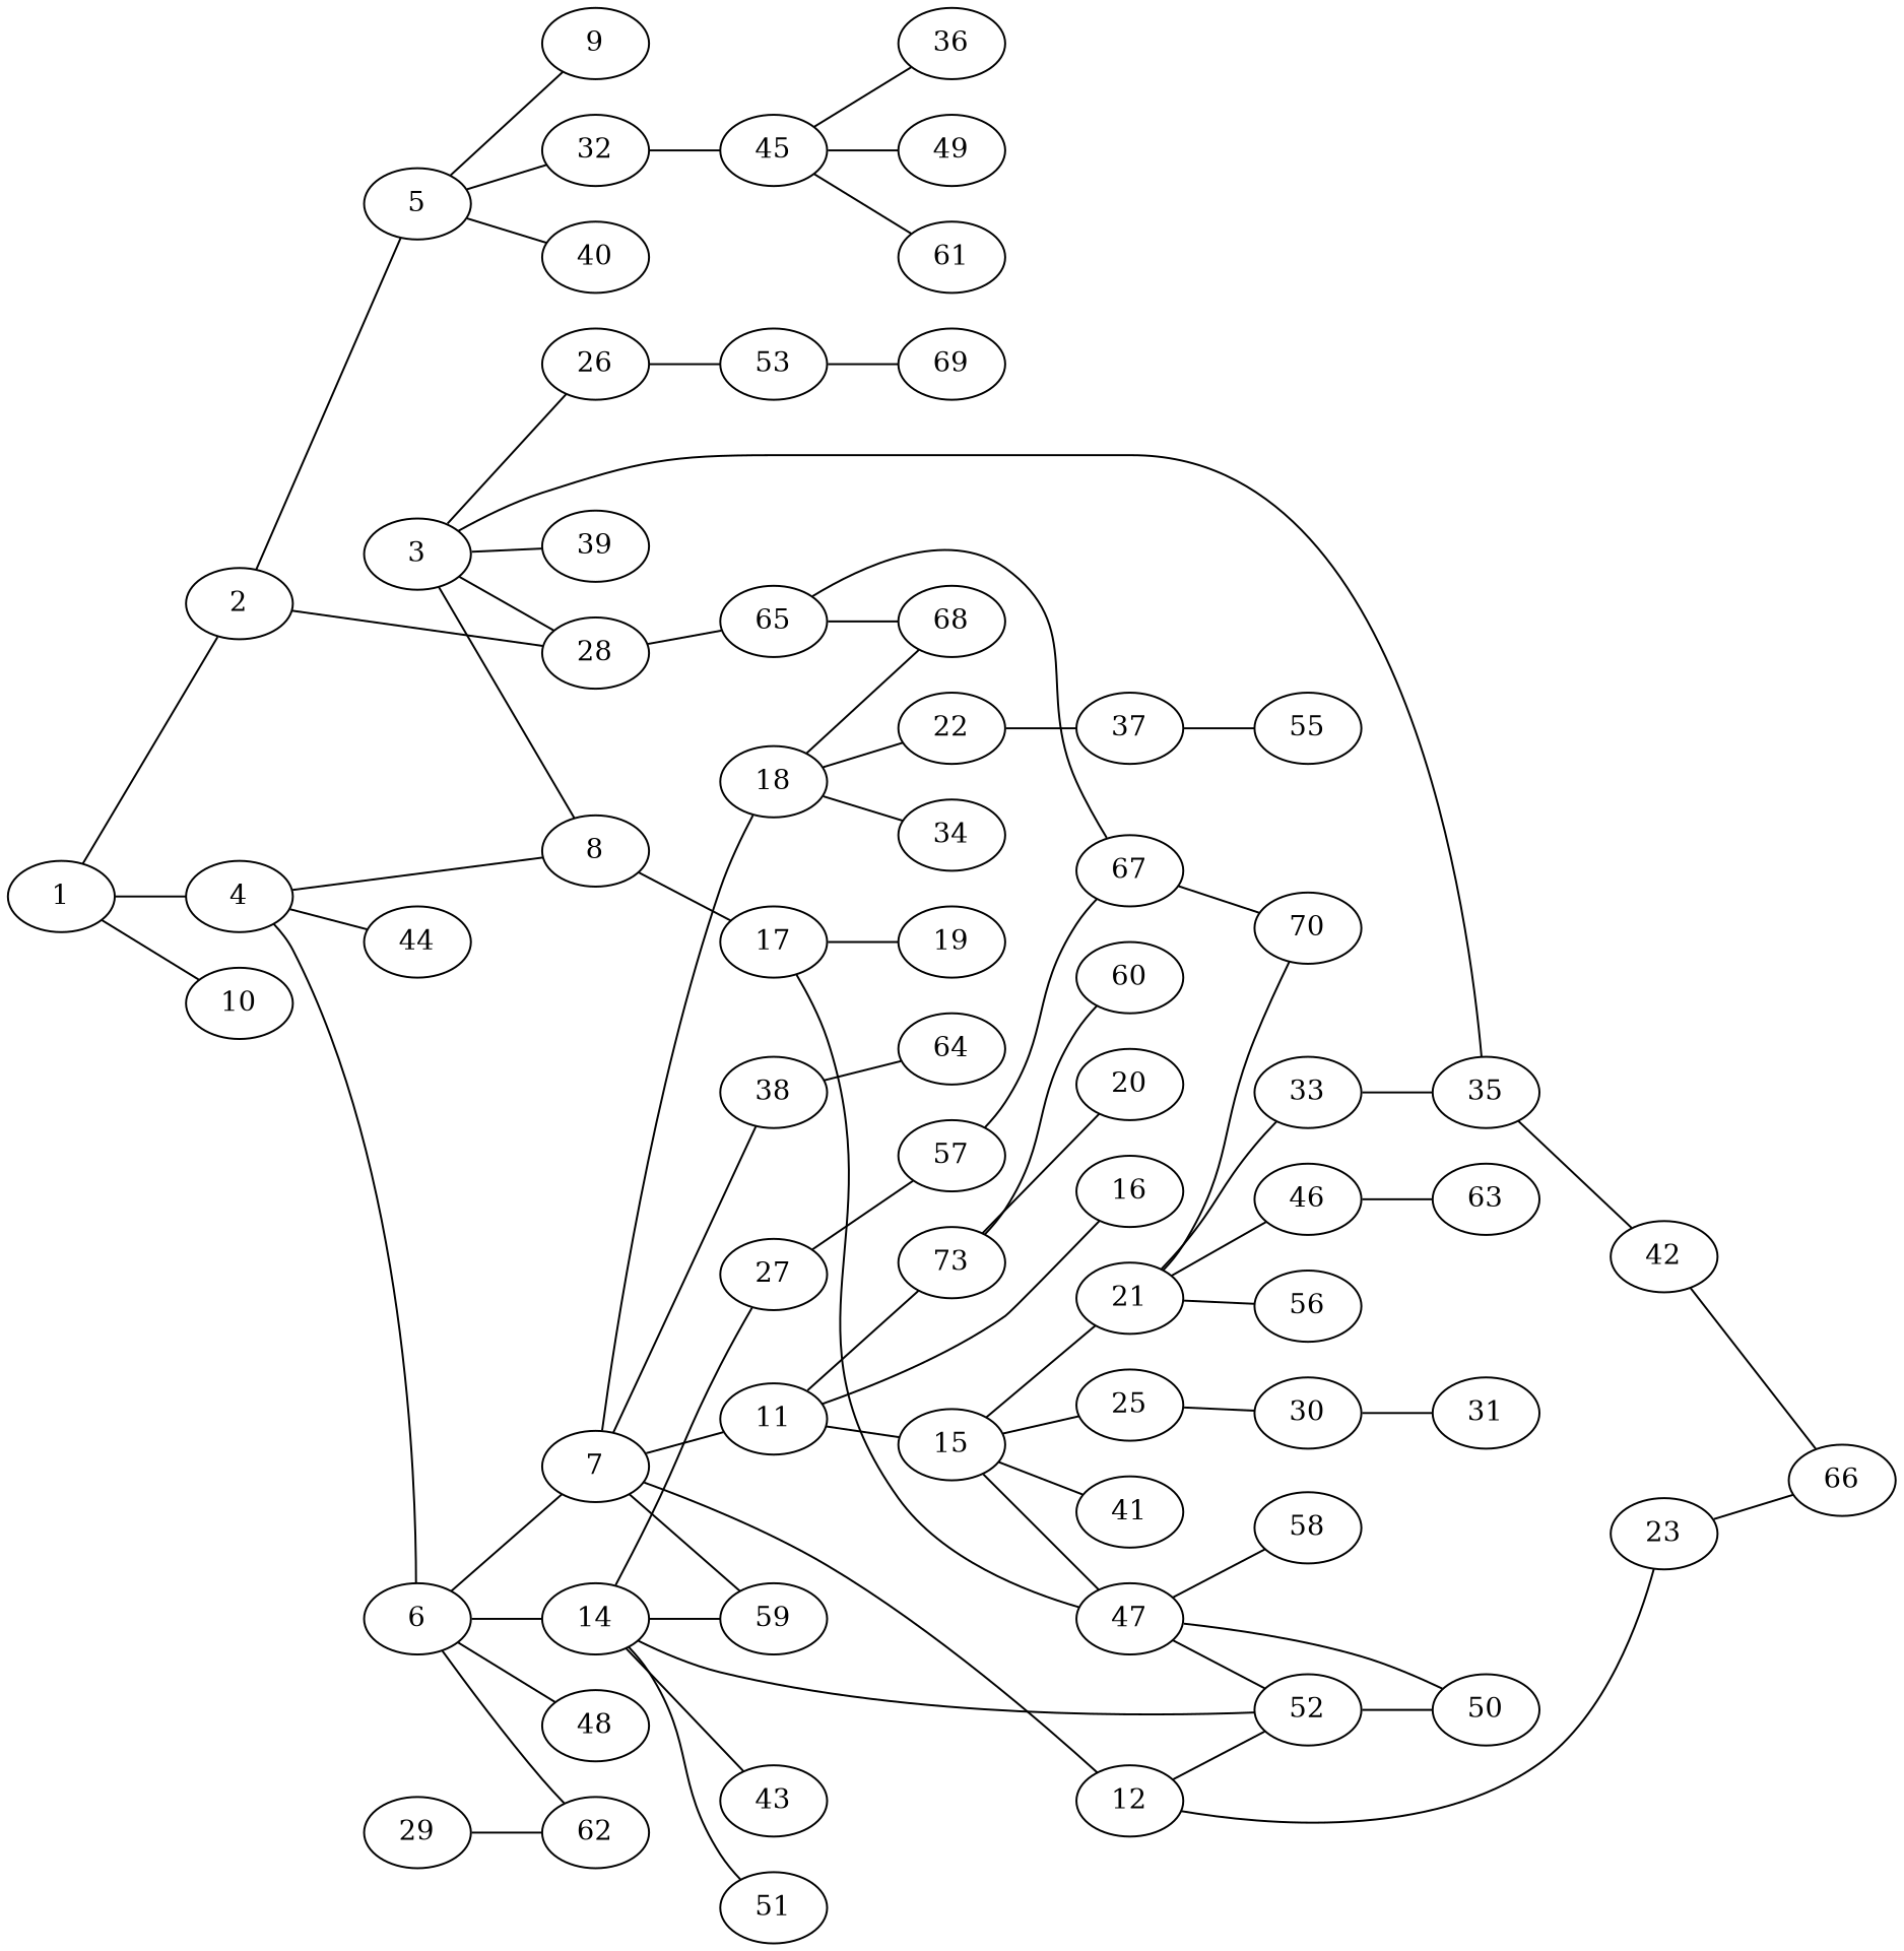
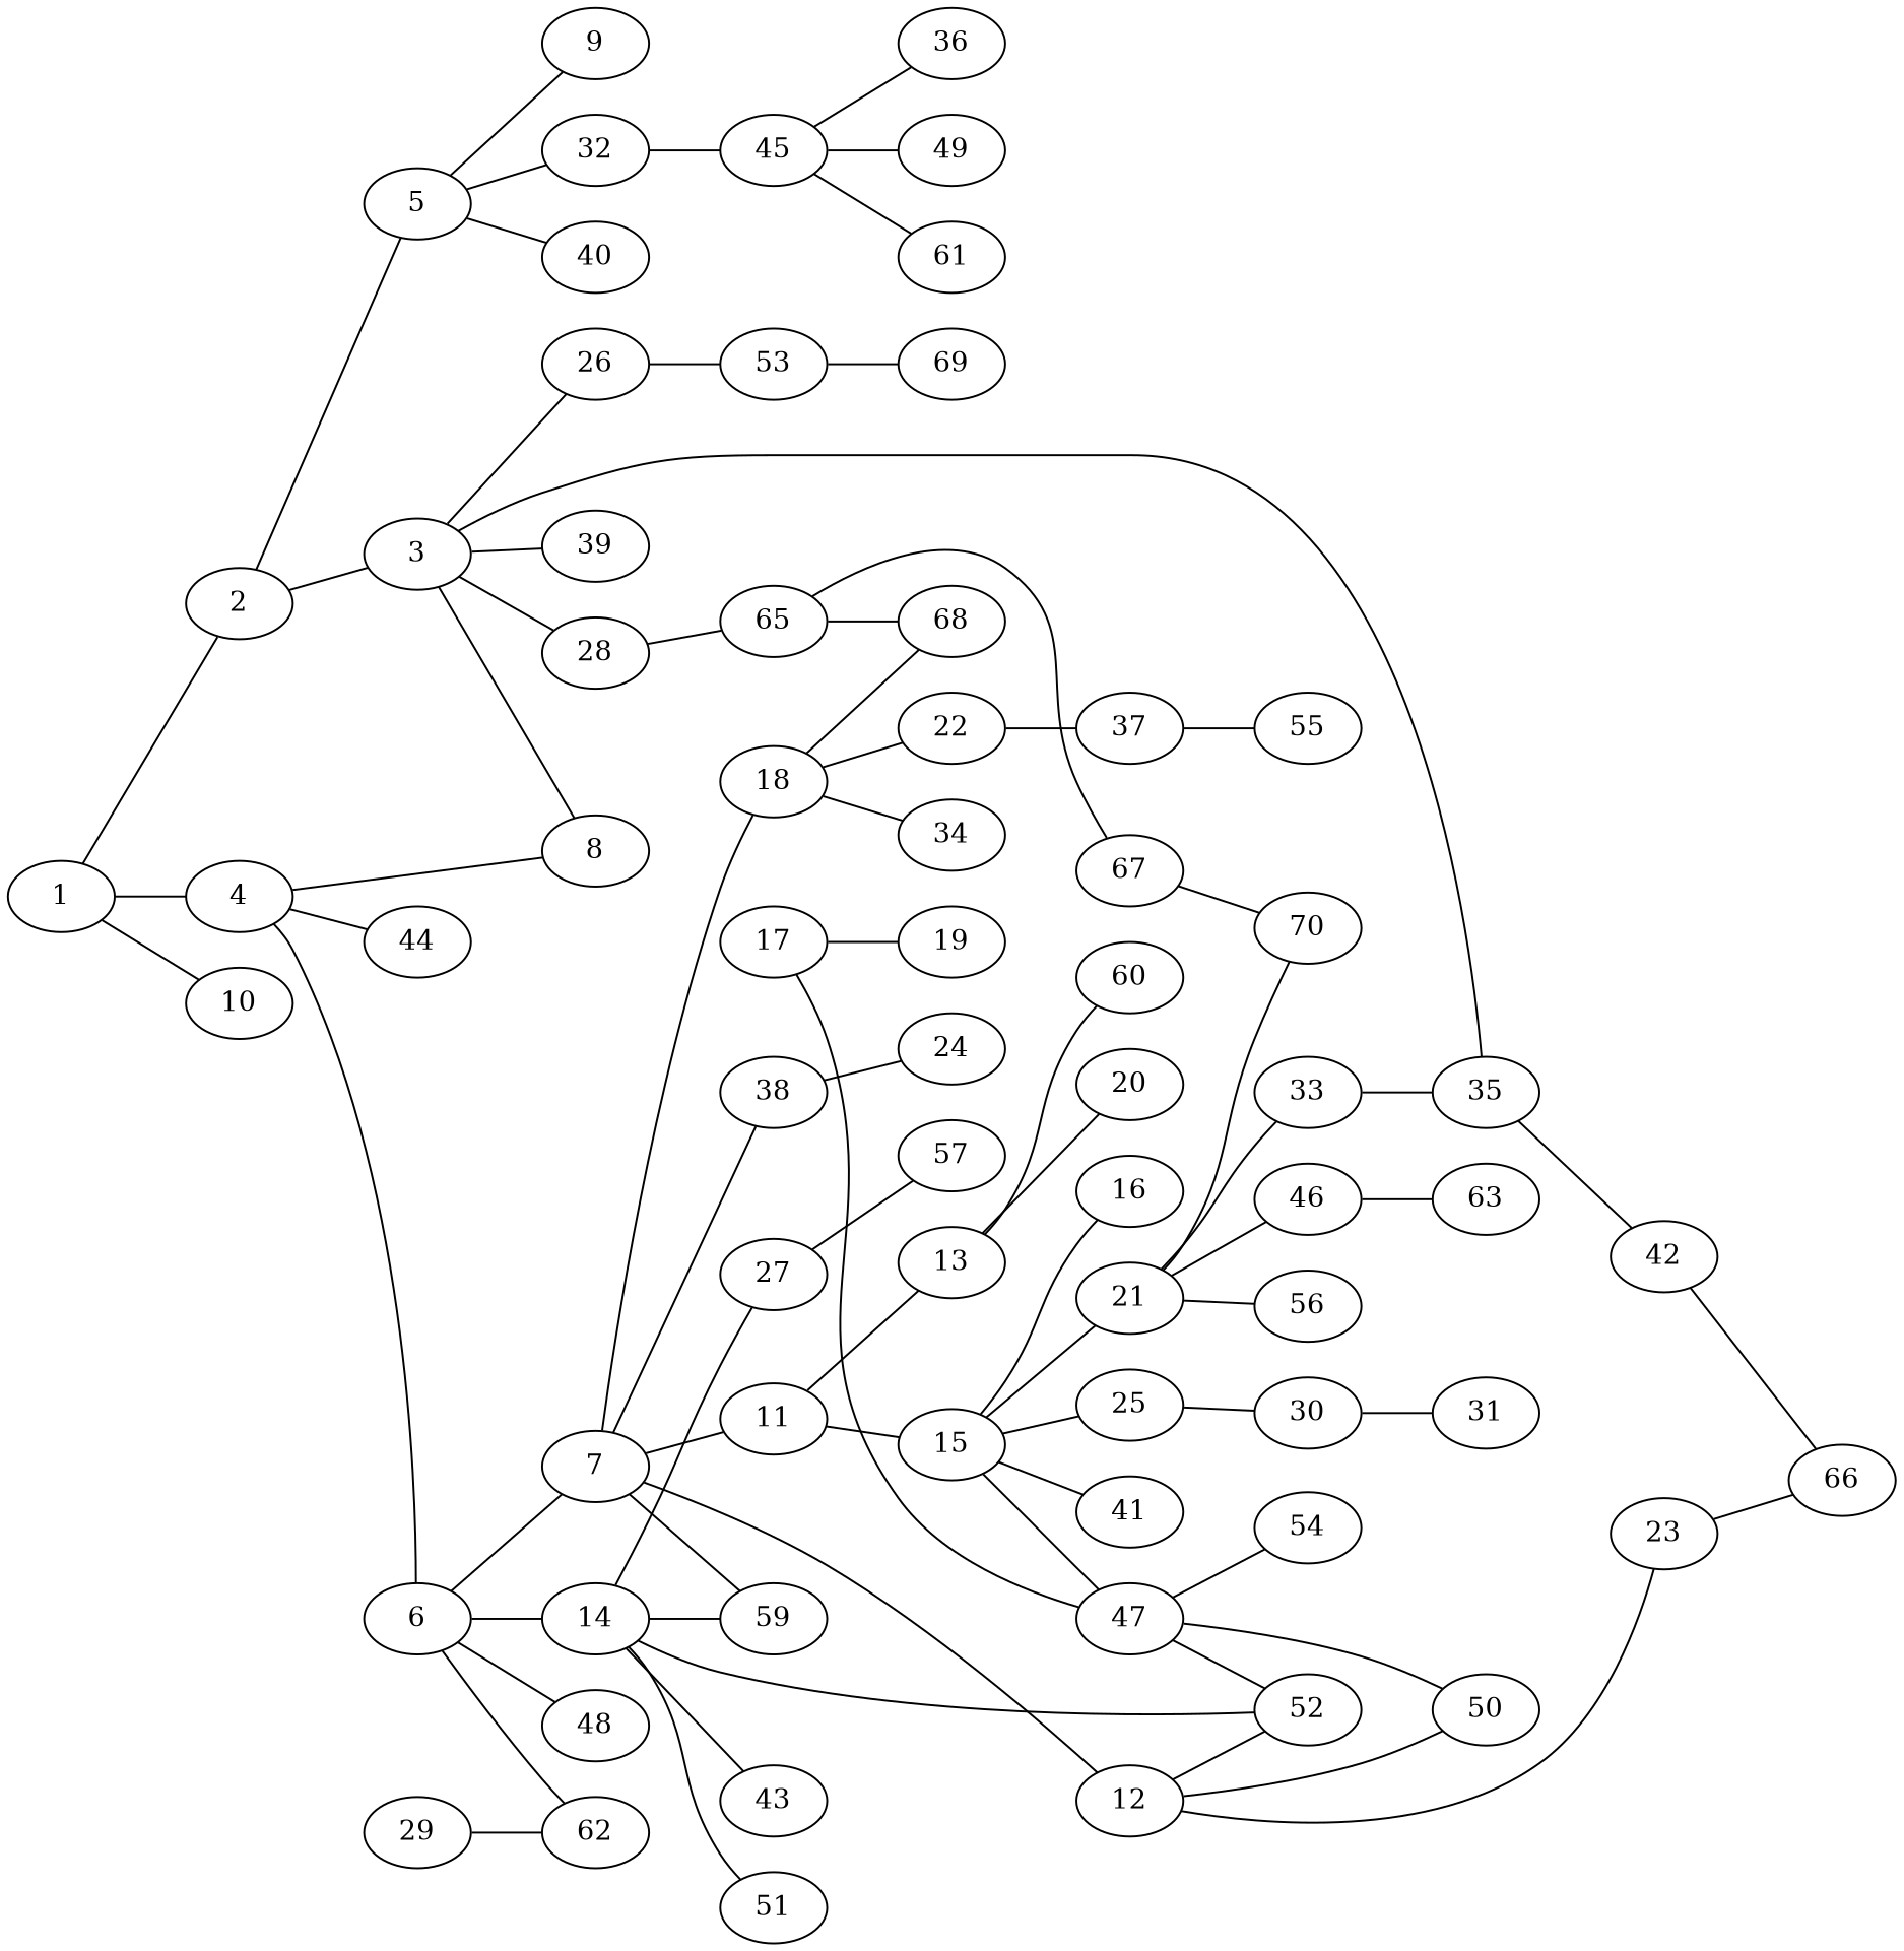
  graph {
    rankdir=LR
    1
    2
    4
    10
    3
    5
    8
    6
    44
    26
    28
    35
    39
    9
    32
    40
    17
    7
    14
    48
    62
    53
    65
    42
    45
    47
    19
    69
    68
    67
    66
    11
    12
    18
    38
    59
    52
    27
    43
    51
    36
    49
    61
-   13 [label=73]
+   13
    15
    23
    50
    22
    34
-   64
+   64 [label=24]
    57
    20
    60
    16
    21
    25
    41
    37
-   54 [label=58]
+   54
    29
    33
    46
    56
    70
    30
    63
    31
    55
    1 -- 2
    1 -- 4
    1 -- 10
-   2 -- 28
+   2 -- 3
    2 -- 5
    4 -- 8
    4 -- 6
    4 -- 44
    3 -- 8
    3 -- 26
    3 -- 28
    3 -- 35
    3 -- 39
    5 -- 9
    5 -- 32
    5 -- 40
-   8 -- 17
    6 -- 7
    6 -- 14
    6 -- 48
    6 -- 62
    26 -- 53
    28 -- 65
    35 -- 42
    32 -- 45
    17 -- 47
    17 -- 19
    7 -- 11
    7 -- 12
    7 -- 18
    7 -- 38
    7 -- 59
    14 -- 59
    14 -- 52
    14 -- 27
    14 -- 43
    14 -- 51
    53 -- 69
    65 -- 68
    65 -- 67
    42 -- 66
    45 -- 36
    45 -- 49
    45 -- 61
    47 -- 52
    47 -- 50
    47 -- 54
    67 -- 70
    11 -- 13
    11 -- 15
    12 -- 52
    12 -- 23
-   52 -- 50
+   12 -- 50
    18 -- 68
    18 -- 22
    18 -- 34
    38 -- 64
    27 -- 57
    13 -- 20
    13 -- 60
    15 -- 47
-   11 -- 16
+   15 -- 16
    15 -- 21
    15 -- 25
    15 -- 41
    23 -- 66
    22 -- 37
-   57 -- 67
    21 -- 33
    21 -- 46
    21 -- 56
    21 -- 70
    25 -- 30
    37 -- 55
    29 -- 62
    33 -- 35
    46 -- 63
    30 -- 31
  }
